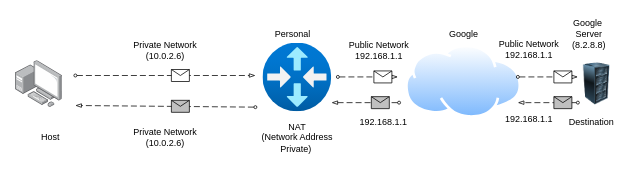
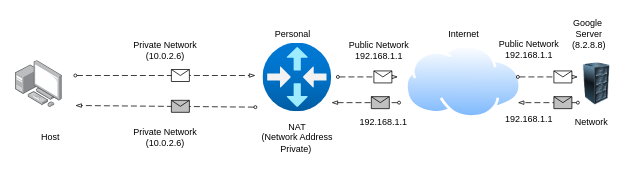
  <mxCell id="0" />
  <mxCell id="1" parent="0" />
  <mxCell id="2" value="" style="points=[];aspect=fixed;html=1;align=center;shadow=0;dashed=0;image;image=img/lib/allied_telesis/computer_and_terminals/Personal_Computer_with_Server.svg;" vertex="1" parent="1"><mxGeometry x="20" y="80" width="62.4" height="62.4" as="geometry" /></mxCell>
  <mxCell id="3" value="" style="image;html=1;image=img/lib/clip_art/computers/Server_Rack_128x128.png" vertex="1" parent="1"><mxGeometry x="760" y="83.1" width="70" height="56.2" as="geometry" /></mxCell>
  <mxCell id="4" value="" style="aspect=fixed;html=1;points=[];align=center;image;fontSize=12;image=img/lib/azure2/networking/Virtual_Router.svg;" vertex="1" parent="1"><mxGeometry x="350" y="56.6" width="91.6" height="91.6" as="geometry" /></mxCell>
  <mxCell id="5" value="Private Network&lt;br&gt;(10.0.2.6)" style="text;strokeColor=none;align=center;fillColor=none;html=1;verticalAlign=middle;whiteSpace=wrap;rounded=0;" vertex="1" parent="1"><mxGeometry x="160" y="41" width="120" height="52.4" as="geometry" /></mxCell>
  <mxCell id="6" value="" style="aspect=fixed;perimeter=ellipsePerimeter;html=1;align=center;shadow=0;dashed=0;spacingTop=3;image;image=img/lib/active_directory/internet_cloud.svg;" vertex="1" parent="1"><mxGeometry x="540" y="59.3" width="154.93" height="97.6" as="geometry" /></mxCell>
  <mxCell id="7" value="Google&amp;nbsp;&lt;br&gt;Server&lt;br&gt;(8.2.8.8)" style="text;strokeColor=none;align=center;fillColor=none;html=1;verticalAlign=middle;whiteSpace=wrap;rounded=0;" vertex="1" parent="1"><mxGeometry x="750" width="70" height="50" as="geometry" y="20" /></mxCell>
  <mxCell id="8" value="Personal" style="text;strokeColor=none;align=center;fillColor=none;html=1;verticalAlign=middle;whiteSpace=wrap;rounded=0;" vertex="1" parent="1"><mxGeometry x="330" width="120" height="50" as="geometry" y="20" /></mxCell>
  <mxCell id="9" value="NAT&lt;br&gt;(Network Address Private)&amp;nbsp;" style="text;strokeColor=none;align=center;fillColor=none;html=1;verticalAlign=middle;whiteSpace=wrap;rounded=0;" vertex="1" parent="1"><mxGeometry x="325.8" y="148.2" width="140" height="70" as="geometry" /></mxCell>
  <mxCell id="10" value="Public Network&lt;br&gt;192.168.1.1" style="text;strokeColor=none;align=center;fillColor=none;html=1;verticalAlign=middle;whiteSpace=wrap;rounded=0;" vertex="1" parent="1"><mxGeometry x="410" y="52.2" width="190" height="30" as="geometry" /></mxCell>
- <mxCell id="11" value="Google" style="text;strokeColor=none;align=center;fillColor=none;html=1;verticalAlign=middle;whiteSpace=wrap;rounded=0;" vertex="1" parent="1"><mxGeometry x="567.62" y="30" width="100" height="30" as="geometry" /></mxCell>
- <mxCell id="12" value="Destination&amp;nbsp;" style="text;strokeColor=none;align=center;fillColor=none;html=1;verticalAlign=middle;whiteSpace=wrap;rounded=0;" vertex="1" parent="1"><mxGeometry x="750" y="143.2" width="80" height="40" as="geometry" /></mxCell>
+ <mxCell id="11" value="Internet" style="text;strokeColor=none;align=center;fillColor=none;html=1;verticalAlign=middle;whiteSpace=wrap;rounded=0;" vertex="1" parent="1"><mxGeometry x="567.62" y="30" width="100" height="30" as="geometry" /></mxCell>
+ <mxCell id="12" value="Network&amp;nbsp;" style="text;strokeColor=none;align=center;fillColor=none;html=1;verticalAlign=middle;whiteSpace=wrap;rounded=0;" vertex="1" parent="1"><mxGeometry x="750" y="143.2" width="80" height="40" as="geometry" /></mxCell>
  <mxCell id="13" value="Host" style="text;strokeColor=none;align=center;fillColor=none;html=1;verticalAlign=middle;whiteSpace=wrap;rounded=0;" vertex="1" parent="1"><mxGeometry x="37.4" y="168.2" width="60" height="30" as="geometry" /></mxCell>
  <mxCell id="14" value="192.168.1.1" style="text;strokeColor=none;align=center;fillColor=none;html=1;verticalAlign=middle;whiteSpace=wrap;rounded=0;" vertex="1" parent="1"><mxGeometry x="660" y="143.2" width="90" height="30" as="geometry" /></mxCell>
  <mxCell id="15" value="" style="endArrow=blockThin;html=1;labelPosition=left;verticalLabelPosition=middle;align=right;verticalAlign=middle;dashed=1;dashPattern=8 4;endFill=0;startArrow=oval;startFill=0;endSize=6;startSize=4;" edge="1" parent="1"><mxGeometry relative="1" as="geometry"><mxPoint x="100" y="100" as="sourcePoint" /><mxPoint x="340" y="100" as="targetPoint" /></mxGeometry></mxCell>
  <mxCell id="16" value="" style="shape=message;html=1;outlineConnect=0;labelPosition=left;verticalLabelPosition=middle;align=right;verticalAlign=middle;spacingRight=5;labelBackgroundColor=#ffffff;" vertex="1" parent="15"><mxGeometry width="24" height="16" relative="1" as="geometry"><mxPoint x="8" y="-8" as="offset" /></mxGeometry></mxCell>
  <mxCell id="17" value="" style="endArrow=blockThin;html=1;labelPosition=left;verticalLabelPosition=middle;align=right;verticalAlign=middle;dashed=1;dashPattern=8 4;endFill=0;startArrow=oval;startFill=0;endSize=6;startSize=4;" edge="1" parent="1"><mxGeometry relative="1" as="geometry"><mxPoint x="450" y="101.9" as="sourcePoint" /><mxPoint x="530" y="101.9" as="targetPoint" /></mxGeometry></mxCell>
  <mxCell id="18" value="" style="shape=message;html=1;outlineConnect=0;labelPosition=left;verticalLabelPosition=middle;align=right;verticalAlign=middle;spacingRight=5;labelBackgroundColor=#ffffff;" vertex="1" parent="17"><mxGeometry width="24" height="16" relative="1" as="geometry"><mxPoint x="8" y="-8" as="offset" /></mxGeometry></mxCell>
  <mxCell id="19" value="" style="endArrow=blockThin;html=1;labelPosition=left;verticalLabelPosition=middle;align=right;verticalAlign=middle;dashed=1;dashPattern=8 4;endFill=0;startArrow=oval;startFill=0;endSize=6;startSize=4;" edge="1" parent="1"><mxGeometry relative="1" as="geometry"><mxPoint x="690" y="101.9" as="sourcePoint" /><mxPoint x="770" y="101.9" as="targetPoint" /></mxGeometry></mxCell>
  <mxCell id="20" value="" style="shape=message;html=1;outlineConnect=0;labelPosition=left;verticalLabelPosition=middle;align=right;verticalAlign=middle;spacingRight=5;labelBackgroundColor=#ffffff;" vertex="1" parent="19"><mxGeometry width="24" height="16" relative="1" as="geometry"><mxPoint x="8" y="-8" as="offset" /></mxGeometry></mxCell>
  <mxCell id="21" value="" style="endArrow=blockThin;html=1;labelPosition=left;verticalLabelPosition=middle;align=right;verticalAlign=middle;dashed=1;dashPattern=8 4;endFill=0;startArrow=oval;startFill=0;endSize=6;startSize=4;" edge="1" parent="1"><mxGeometry relative="1" as="geometry"><mxPoint x="770" y="136.2" as="sourcePoint" /><mxPoint x="690" y="136.2" as="targetPoint" /></mxGeometry></mxCell>
  <mxCell id="22" value="" style="shape=message;html=1;outlineConnect=0;labelPosition=left;verticalLabelPosition=middle;align=right;verticalAlign=middle;spacingRight=5;labelBackgroundColor=#ffffff;fillColor=#C0C0C0;" vertex="1" parent="21"><mxGeometry width="24" height="16" relative="1" as="geometry"><mxPoint x="8" y="-8" as="offset" /></mxGeometry></mxCell>
  <mxCell id="23" value="" style="endArrow=blockThin;html=1;labelPosition=left;verticalLabelPosition=middle;align=right;verticalAlign=middle;dashed=1;dashPattern=8 4;endFill=0;startArrow=oval;startFill=0;endSize=6;startSize=4;" edge="1" parent="1"><mxGeometry relative="1" as="geometry"><mxPoint x="531.6" y="136.2" as="sourcePoint" /><mxPoint x="441.6" y="136.2" as="targetPoint" /></mxGeometry></mxCell>
  <mxCell id="24" value="" style="shape=message;html=1;outlineConnect=0;labelPosition=left;verticalLabelPosition=middle;align=right;verticalAlign=middle;spacingRight=5;labelBackgroundColor=#ffffff;fillColor=#C0C0C0;" vertex="1" parent="23"><mxGeometry width="24" height="16" relative="1" as="geometry"><mxPoint x="8" y="-8" as="offset" /></mxGeometry></mxCell>
  <mxCell id="25" value="192.168.1.1" style="text;strokeColor=none;align=center;fillColor=none;html=1;verticalAlign=middle;whiteSpace=wrap;rounded=0;" vertex="1" parent="1"><mxGeometry x="465.8" y="148.2" width="90" height="30" as="geometry" /></mxCell>
  <mxCell id="26" value="Public Network&lt;br&gt;192.168.1.1" style="text;strokeColor=none;align=center;fillColor=none;html=1;verticalAlign=middle;whiteSpace=wrap;rounded=0;" vertex="1" parent="1"><mxGeometry x="610" y="50" width="190" height="30" as="geometry" /></mxCell>
  <mxCell id="27" value="Private Network&lt;br&gt;(10.0.2.6)" style="text;strokeColor=none;align=center;fillColor=none;html=1;verticalAlign=middle;whiteSpace=wrap;rounded=0;" vertex="1" parent="1"><mxGeometry x="160" y="156.9" width="120" height="52.4" as="geometry" /></mxCell>
  <mxCell id="28" value="" style="endArrow=blockThin;html=1;labelPosition=left;verticalLabelPosition=middle;align=right;verticalAlign=middle;dashed=1;dashPattern=8 4;endFill=0;startArrow=oval;startFill=0;endSize=6;startSize=4;" edge="1" parent="1"><mxGeometry relative="1" as="geometry"><mxPoint x="340" y="142.2" as="sourcePoint" /><mxPoint x="100" y="140" as="targetPoint" /></mxGeometry></mxCell>
  <mxCell id="29" value="" style="shape=message;html=1;outlineConnect=0;labelPosition=left;verticalLabelPosition=middle;align=right;verticalAlign=middle;spacingRight=5;labelBackgroundColor=#ffffff;fillColor=#C0C0C0;" vertex="1" parent="28"><mxGeometry width="24" height="16" relative="1" as="geometry"><mxPoint x="8" y="-8" as="offset" /></mxGeometry></mxCell>
